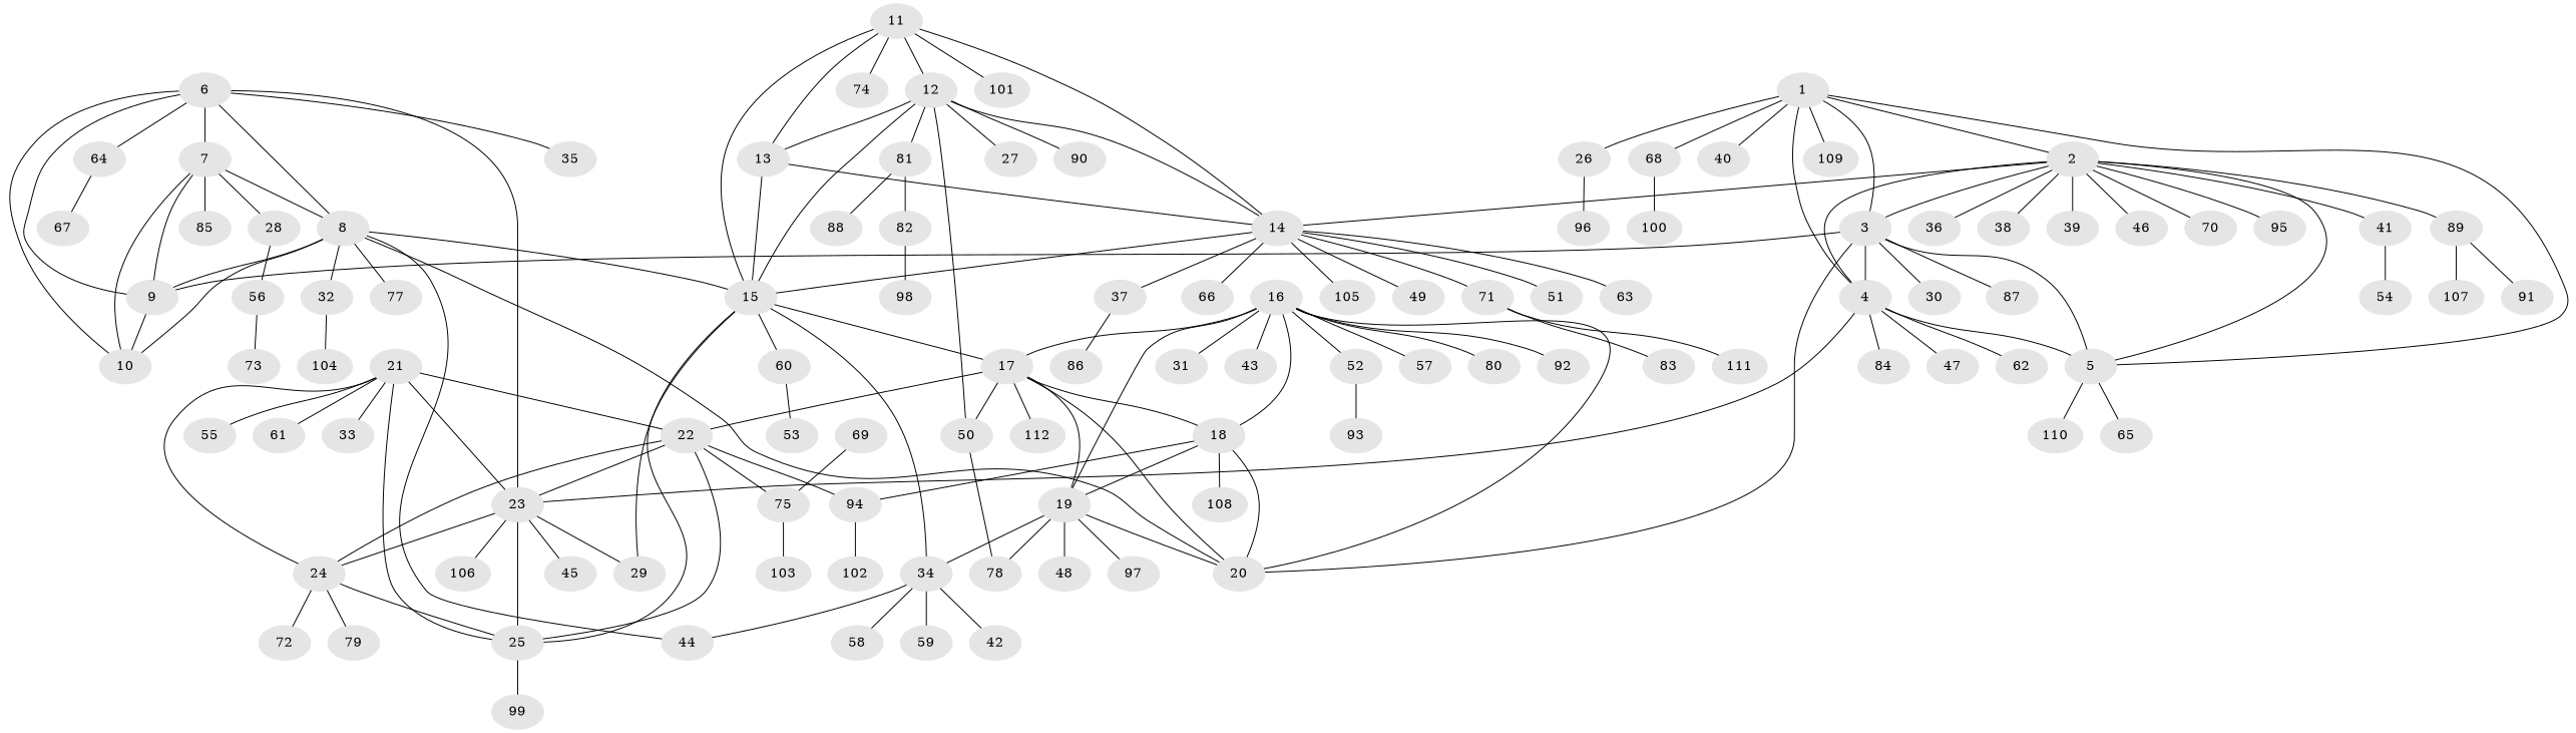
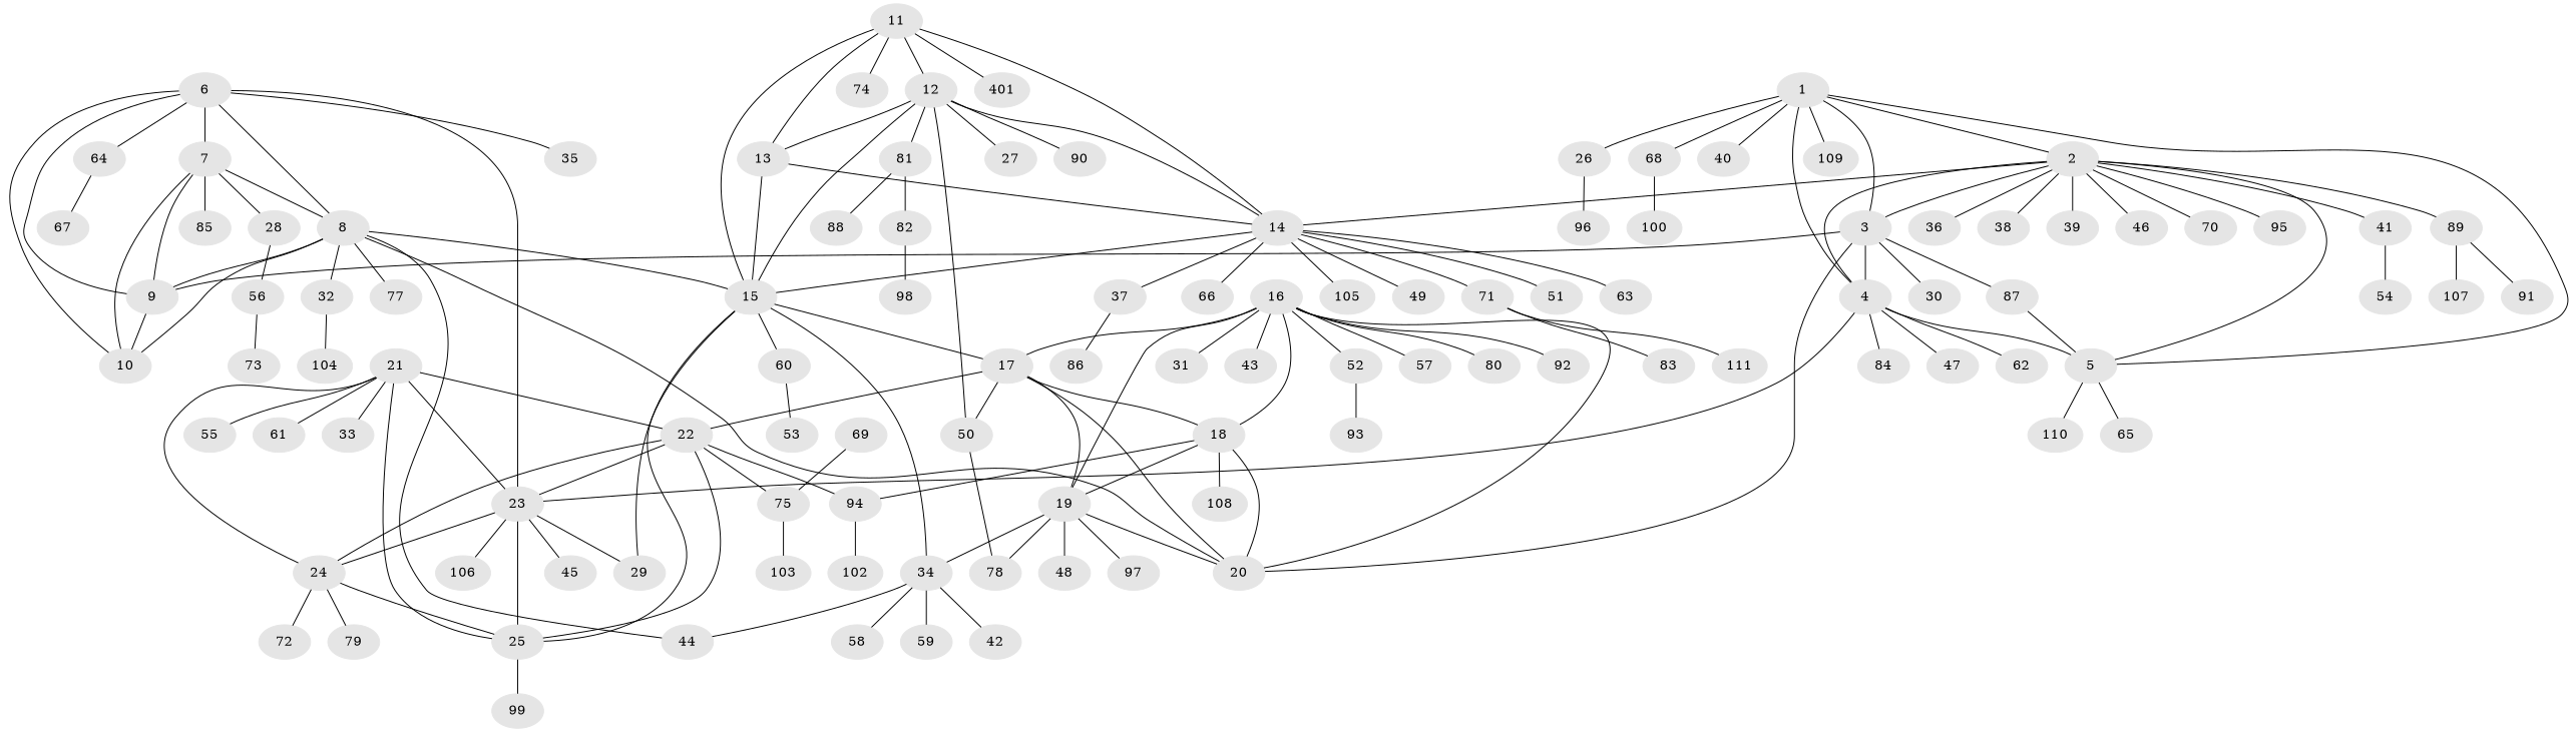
  graph {
    node [color=gray90 style=filled]
    1
    2
    3
    4
    5
    26
    40
    68
    109
    14
    36
    38
    39
    41
    46
    70
    89
    95
    9
    20
    30
    87
    23
    47
    62
    84
    65
    110
    96
    100
    15
    37
    49
    51
    63
    66
    71
    105
    54
    91
    107
    10
    25
    29
    24
    45
    106
    6
    7
    8
    35
    64
    28
    85
    32
    44
    77
    67
    56
    69
    75
    17
    34
    60
    104
    11
    12
    13
    74
-   101
+   101 [label=401]
    27
    50
    81
    90
    78
    82
    88
    86
    83
    111
    18
    19
    22
-   112
    99
    42
    58
    59
    53
    16
    31
    43
    52
    57
    80
    92
    94
    108
    48
    97
    93
    102
    21
    33
    55
    61
    72
    79
    103
    73
    98
    1 -- 2
    1 -- 3
    1 -- 4
    1 -- 5
    1 -- 26
    1 -- 40
    1 -- 68
    1 -- 109
    2 -- 3
    2 -- 4
    2 -- 5
    2 -- 14
    2 -- 36
    2 -- 38
    2 -- 39
    2 -- 41
    2 -- 46
    2 -- 70
    2 -- 89
    2 -- 95
    3 -- 4
-   3 -- 5
+   87 -- 5
    3 -- 9
    3 -- 20
    3 -- 30
    3 -- 87
    4 -- 5
    4 -- 23
    4 -- 47
    4 -- 62
    4 -- 84
    5 -- 65
    5 -- 110
    26 -- 96
    68 -- 100
    14 -- 15
    14 -- 37
    14 -- 49
    14 -- 51
    14 -- 63
    14 -- 66
    14 -- 71
    14 -- 105
    41 -- 54
    89 -- 91
    89 -- 107
    9 -- 10
    23 -- 25
    23 -- 29
    23 -- 24
    23 -- 45
    23 -- 106
    15 -- 25
    15 -- 29
    15 -- 17
    15 -- 34
    15 -- 60
    37 -- 86
    71 -- 83
    71 -- 111
    25 -- 99
    24 -- 25
    24 -- 72
    24 -- 79
    6 -- 9
    6 -- 23
    6 -- 10
    6 -- 7
    6 -- 8
    6 -- 35
    6 -- 64
    7 -- 9
    7 -- 10
    7 -- 8
    7 -- 28
    7 -- 85
    8 -- 9
    8 -- 20
    8 -- 15
    8 -- 10
    8 -- 32
    8 -- 44
    8 -- 77
    64 -- 67
    28 -- 56
    32 -- 104
    56 -- 73
    69 -- 75
    75 -- 103
    17 -- 20
    17 -- 50
    17 -- 18
    17 -- 19
    17 -- 22
-   17 -- 112
    34 -- 44
    34 -- 42
    34 -- 58
    34 -- 59
    60 -- 53
    11 -- 14
    11 -- 15
    11 -- 12
    11 -- 13
    11 -- 74
    11 -- 101
    12 -- 14
    12 -- 15
    12 -- 13
    12 -- 27
    12 -- 50
    12 -- 81
    12 -- 90
    13 -- 14
    13 -- 15
    50 -- 78
    81 -- 82
    81 -- 88
    82 -- 98
    18 -- 20
    18 -- 19
    18 -- 94
    18 -- 108
    19 -- 20
    19 -- 34
    19 -- 78
    19 -- 48
    19 -- 97
    22 -- 23
    22 -- 25
    22 -- 24
    22 -- 75
    22 -- 94
    16 -- 20
    16 -- 17
    16 -- 18
    16 -- 19
    16 -- 31
    16 -- 43
    16 -- 52
    16 -- 57
    16 -- 80
    16 -- 92
    52 -- 93
    94 -- 102
    21 -- 23
    21 -- 25
    21 -- 24
    21 -- 22
    21 -- 33
    21 -- 55
    21 -- 61
  }
